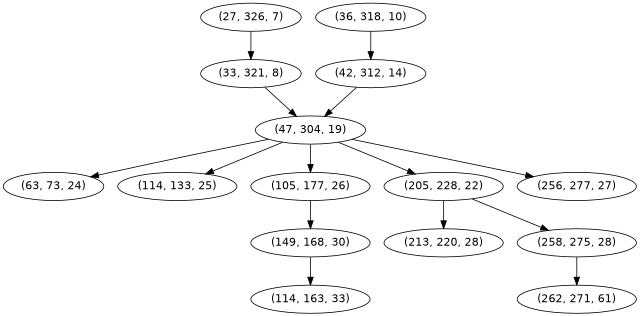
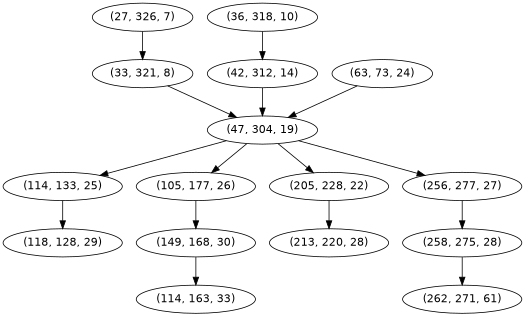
  digraph {
    fontname="DejaVu Sans"
    node [fontname="DejaVu Sans"]
    edge [fontname="DejaVu Sans"]
    "(27, 326, 7)"
    "(33, 321, 8)"
    "(47, 304, 19)"
    "(36, 318, 10)"
    "(42, 312, 14)"
    n6 [label="(63, 73, 24)"]
    "(114, 133, 25)"
    n8 [label="(105, 177, 26)"]
    "(205, 228, 22)"
    "(256, 277, 27)"
+   "(118, 128, 29)"
    "(149, 168, 30)"
    n13 [label="(213, 220, 28)"]
    "(258, 275, 28)"
    n15 [label="(114, 163, 33)"]
    n16 [label="(262, 271, 61)"]
    "(27, 326, 7)" -> "(33, 321, 8)"
    "(33, 321, 8)" -> "(47, 304, 19)"
-   "(47, 304, 19)" -> n6
+   n6 -> "(47, 304, 19)"
    "(47, 304, 19)" -> "(114, 133, 25)"
    "(47, 304, 19)" -> n8
    "(47, 304, 19)" -> "(205, 228, 22)"
    "(47, 304, 19)" -> "(256, 277, 27)"
    "(36, 318, 10)" -> "(42, 312, 14)"
    "(42, 312, 14)" -> "(47, 304, 19)"
+   "(114, 133, 25)" -> "(118, 128, 29)"
    n8 -> "(149, 168, 30)"
    "(205, 228, 22)" -> n13
-   "(205, 228, 22)" -> "(258, 275, 28)"
+   "(256, 277, 27)" -> "(258, 275, 28)"
    "(149, 168, 30)" -> n15
    "(258, 275, 28)" -> n16
  }
